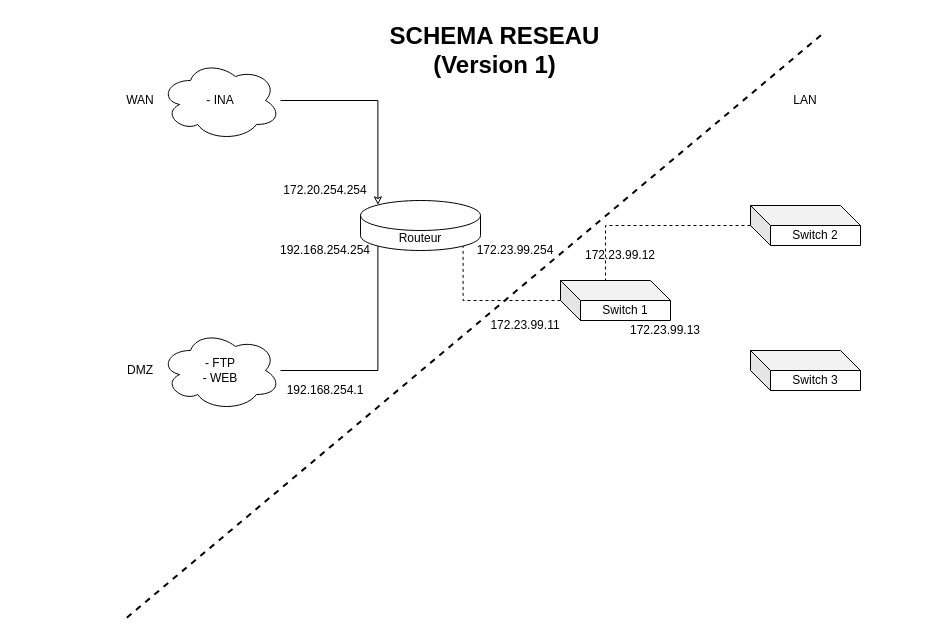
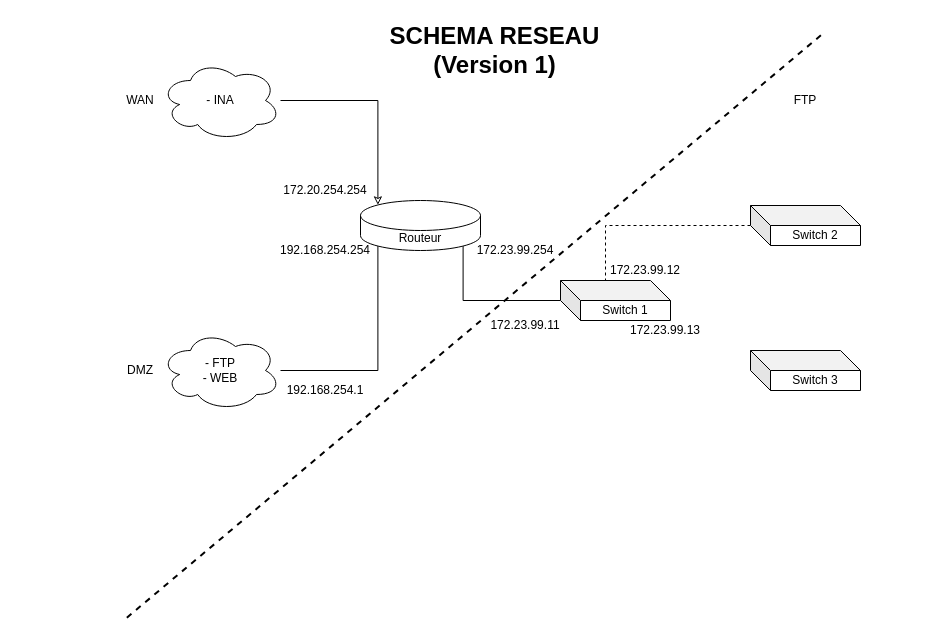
  <mxCell id="0" />
  <mxCell id="1" parent="0" />
  <mxCell id="2" style="edgeStyle=orthogonalEdgeStyle;rounded=0;orthogonalLoop=1;jettySize=auto;html=1;entryX=0.145;entryY=0;entryDx=0;entryDy=4.35;entryPerimeter=0;endArrow=classic;endFill=0;" edge="1" parent="1" source="3" target="4"><mxGeometry relative="1" as="geometry" /></mxCell>
  <mxCell id="3" value="- INA" style="ellipse;shape=cloud;whiteSpace=wrap;html=1;" vertex="1" parent="1"><mxGeometry x="160" y="60" width="120" height="80" as="geometry" /></mxCell>
  <mxCell id="4" value="Routeur" style="shape=cylinder3;whiteSpace=wrap;html=1;boundedLbl=1;backgroundOutline=1;size=15;" vertex="1" parent="1"><mxGeometry x="360" y="200" width="120" height="50" as="geometry" /></mxCell>
  <mxCell id="5" style="edgeStyle=orthogonalEdgeStyle;rounded=0;orthogonalLoop=1;jettySize=auto;html=1;entryX=0.145;entryY=1;entryDx=0;entryDy=-4.35;entryPerimeter=0;endArrow=none;endFill=0;" edge="1" parent="1" source="6" target="4"><mxGeometry relative="1" as="geometry" /></mxCell>
  <mxCell id="6" value="- FTP&lt;br&gt;- WEB" style="ellipse;shape=cloud;whiteSpace=wrap;html=1;" vertex="1" parent="1"><mxGeometry x="160" y="330" width="120" height="80" as="geometry" /></mxCell>
- <mxCell id="7" style="edgeStyle=orthogonalEdgeStyle;rounded=0;orthogonalLoop=1;jettySize=auto;html=1;entryX=0.855;entryY=1;entryDx=0;entryDy=-4.35;entryPerimeter=0;endArrow=none;endFill=0;dashed=1;" edge="1" parent="1" source="8" target="4"><mxGeometry relative="1" as="geometry" /></mxCell>
+ <mxCell id="7" style="edgeStyle=orthogonalEdgeStyle;rounded=0;orthogonalLoop=1;jettySize=auto;html=1;entryX=0.855;entryY=1;entryDx=0;entryDy=-4.35;entryPerimeter=0;endArrow=none;endFill=0;" edge="1" parent="1" source="8" target="4"><mxGeometry relative="1" as="geometry" /></mxCell>
  <mxCell id="8" value="Switch 1" style="shape=cube;whiteSpace=wrap;html=1;boundedLbl=1;backgroundOutline=1;darkOpacity=0.05;darkOpacity2=0.1;" vertex="1" parent="1"><mxGeometry x="560" y="280" width="110" height="40" as="geometry" /></mxCell>
  <mxCell id="9" style="edgeStyle=orthogonalEdgeStyle;rounded=0;orthogonalLoop=1;jettySize=auto;html=1;entryX=0;entryY=0;entryDx=45;entryDy=0;entryPerimeter=0;endArrow=none;endFill=0;dashed=1;" edge="1" parent="1" source="10" target="8"><mxGeometry relative="1" as="geometry" /></mxCell>
  <mxCell id="10" value="Switch 2" style="shape=cube;whiteSpace=wrap;html=1;boundedLbl=1;backgroundOutline=1;darkOpacity=0.05;darkOpacity2=0.1;" vertex="1" parent="1"><mxGeometry x="750" y="205" width="110" height="40" as="geometry" /></mxCell>
  <mxCell id="11" value="Switch 3" style="shape=cube;whiteSpace=wrap;html=1;boundedLbl=1;backgroundOutline=1;darkOpacity=0.05;darkOpacity2=0.1;" vertex="1" parent="1"><mxGeometry x="750" y="350" width="110" height="40" as="geometry" /></mxCell>
  <mxCell id="12" value="DMZ" style="text;html=1;strokeColor=none;fillColor=none;align=center;verticalAlign=middle;whiteSpace=wrap;rounded=0;" vertex="1" parent="1"><mxGeometry x="120" y="360" width="40" height="20" as="geometry" /></mxCell>
  <mxCell id="13" value="WAN" style="text;html=1;strokeColor=none;fillColor=none;align=center;verticalAlign=middle;whiteSpace=wrap;rounded=0;" vertex="1" parent="1"><mxGeometry x="120" y="90" width="40" height="20" as="geometry" /></mxCell>
  <mxCell id="14" value="" style="line;strokeWidth=2;html=1;rotation=-40;dashed=1;" vertex="1" parent="1"><mxGeometry x="20" y="320" width="909.06" height="10" as="geometry" /></mxCell>
- <mxCell id="15" value="LAN" style="text;html=1;strokeColor=none;fillColor=none;align=center;verticalAlign=middle;whiteSpace=wrap;rounded=0;dashed=1;" vertex="1" parent="1"><mxGeometry x="785" y="90" width="40" height="20" as="geometry" /></mxCell>
+ <mxCell id="15" value="FTP" style="text;html=1;strokeColor=none;fillColor=none;align=center;verticalAlign=middle;whiteSpace=wrap;rounded=0;dashed=1;" vertex="1" parent="1"><mxGeometry x="785" y="90" width="40" height="20" as="geometry" /></mxCell>
  <mxCell id="16" value="172.20.254.254" style="text;html=1;strokeColor=none;fillColor=none;align=center;verticalAlign=middle;whiteSpace=wrap;rounded=0;dashed=1;" vertex="1" parent="1"><mxGeometry x="280" y="180" width="90" height="20" as="geometry" /></mxCell>
  <mxCell id="17" value="192.168.254.254" style="text;html=1;strokeColor=none;fillColor=none;align=center;verticalAlign=middle;whiteSpace=wrap;rounded=0;dashed=1;" vertex="1" parent="1"><mxGeometry x="280" y="240" width="90" height="20" as="geometry" /></mxCell>
  <mxCell id="18" value="172.23.99.254" style="text;html=1;strokeColor=none;fillColor=none;align=center;verticalAlign=middle;whiteSpace=wrap;rounded=0;dashed=1;" vertex="1" parent="1"><mxGeometry x="470" y="240" width="90" height="20" as="geometry" /></mxCell>
  <mxCell id="19" value="192.168.254.1" style="text;html=1;strokeColor=none;fillColor=none;align=center;verticalAlign=middle;whiteSpace=wrap;rounded=0;dashed=1;" vertex="1" parent="1"><mxGeometry x="280" y="380" width="90" height="20" as="geometry" /></mxCell>
  <mxCell id="20" value="172.23.99.11" style="text;html=1;strokeColor=none;fillColor=none;align=center;verticalAlign=middle;whiteSpace=wrap;rounded=0;dashed=1;" vertex="1" parent="1"><mxGeometry x="480" y="315" width="90" height="20" as="geometry" /></mxCell>
- <mxCell id="21" value="172.23.99.12" style="text;html=1;strokeColor=none;fillColor=none;align=center;verticalAlign=middle;whiteSpace=wrap;rounded=0;dashed=1;" vertex="1" parent="1"><mxGeometry x="575" y="245" width="90" height="20" as="geometry" /></mxCell>
+ <mxCell id="21" value="172.23.99.12" style="text;html=1;strokeColor=none;fillColor=none;align=center;verticalAlign=middle;whiteSpace=wrap;rounded=0;dashed=1;" vertex="1" parent="1"><mxGeometry x="600" y="260" width="90" height="20" as="geometry" /></mxCell>
  <mxCell id="22" value="172.23.99.13" style="text;html=1;strokeColor=none;fillColor=none;align=center;verticalAlign=middle;whiteSpace=wrap;rounded=0;dashed=1;" vertex="1" parent="1"><mxGeometry x="620" y="320" width="90" height="20" as="geometry" /></mxCell>
  <mxCell id="23" value="SCHEMA RESEAU &lt;br&gt;(Version 1)" style="text;strokeColor=none;fillColor=none;html=1;fontSize=24;fontStyle=1;verticalAlign=middle;align=center;dashed=1;" vertex="1" parent="1"><mxGeometry x="319" y="20" width="350" height="60" as="geometry" /></mxCell>
